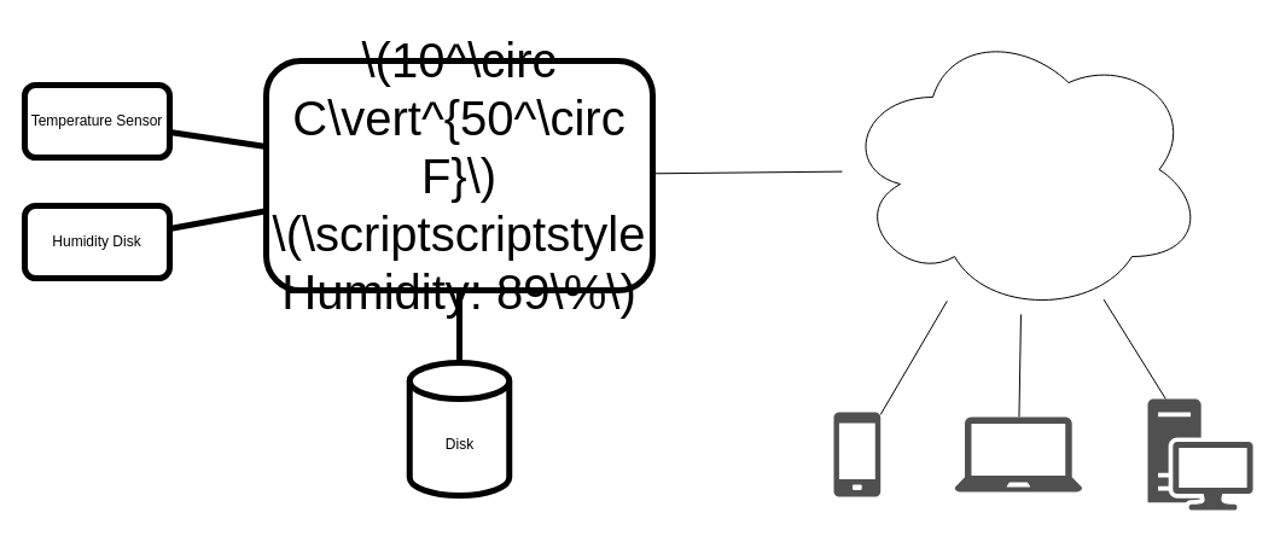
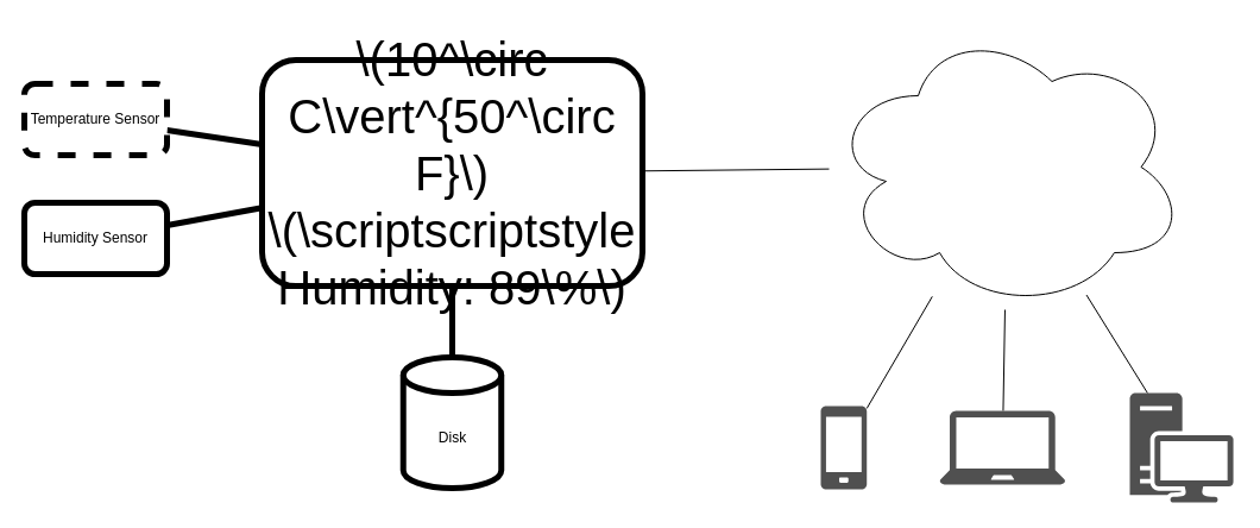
  <mxCell id="0" />
  <mxCell id="1" parent="0" />
  <mxCell id="2" style="rounded=0;orthogonalLoop=1;jettySize=auto;html=1;endArrow=none;endFill=0;strokeColor=light-dark(#000000,#383838);strokeWidth=5;" edge="1" parent="1" source="3" target="7"><mxGeometry relative="1" as="geometry" /></mxCell>
- <mxCell id="3" value="Temperature Sensor" style="rounded=1;whiteSpace=wrap;html=1;strokeColor=light-dark(#000000,#383838);strokeWidth=5;" vertex="1" parent="1"><mxGeometry x="20" y="70" width="120" height="60" as="geometry" /></mxCell>
+ <mxCell id="3" value="Temperature Sensor" style="rounded=1;whiteSpace=wrap;html=1;strokeColor=light-dark(#000000,#383838);strokeWidth=5;dashed=1;" vertex="1" parent="1"><mxGeometry x="20" y="70" width="120" height="60" as="geometry" /></mxCell>
  <mxCell id="4" style="rounded=0;orthogonalLoop=1;jettySize=auto;html=1;endArrow=none;endFill=0;strokeColor=light-dark(#000000,#383838);strokeWidth=5;" edge="1" parent="1" source="5" target="7"><mxGeometry relative="1" as="geometry" /></mxCell>
- <mxCell id="5" value="Humidity Disk" style="rounded=1;whiteSpace=wrap;html=1;strokeColor=light-dark(#000000,#383838);strokeWidth=5;" vertex="1" parent="1"><mxGeometry x="20" y="170" width="120" height="60" as="geometry" /></mxCell>
+ <mxCell id="5" value="Humidity Sensor" style="rounded=1;whiteSpace=wrap;html=1;strokeColor=light-dark(#000000,#383838);strokeWidth=5;" vertex="1" parent="1"><mxGeometry x="20" y="170" width="120" height="60" as="geometry" /></mxCell>
  <mxCell id="6" style="rounded=0;orthogonalLoop=1;jettySize=auto;html=1;endArrow=none;endFill=0;" edge="1" parent="1" source="7" target="10"><mxGeometry relative="1" as="geometry" /></mxCell>
  <mxCell id="7" value="\(10^\circ C\vert^{50^\circ F}\)&lt;div&gt;\(\scriptscriptstyle Humidity: 89\%\)&lt;/div&gt;" style="rounded=1;whiteSpace=wrap;html=1;fontSize=40;strokeColor=light-dark(#000000,#383838);strokeWidth=5;" vertex="1" parent="1"><mxGeometry x="220" y="50" width="320" height="190" as="geometry" /></mxCell>
  <mxCell id="8" style="rounded=0;orthogonalLoop=1;jettySize=auto;html=1;endArrow=none;endFill=0;strokeColor=light-dark(#000000,#383838);strokeWidth=5;" edge="1" parent="1" source="9" target="7"><mxGeometry relative="1" as="geometry" /></mxCell>
  <mxCell id="9" value="Disk" style="shape=cylinder3;whiteSpace=wrap;html=1;boundedLbl=1;backgroundOutline=1;size=15;strokeColor=light-dark(#000000,#383838);strokeWidth=5;" vertex="1" parent="1"><mxGeometry x="338.75" y="300" width="82.5" height="110" as="geometry" /></mxCell>
  <mxCell id="10" value="" style="ellipse;shape=cloud;whiteSpace=wrap;html=1;" vertex="1" parent="1"><mxGeometry x="697" y="20" width="300" height="240" as="geometry" /></mxCell>
  <mxCell id="11" style="rounded=0;orthogonalLoop=1;jettySize=auto;html=1;endArrow=none;endFill=0;" edge="1" parent="1" source="12" target="10"><mxGeometry relative="1" as="geometry" /></mxCell>
  <mxCell id="12" value="" style="sketch=0;pointerEvents=1;shadow=0;dashed=0;html=1;strokeColor=none;fillColor=#505050;labelPosition=center;verticalLabelPosition=bottom;verticalAlign=top;outlineConnect=0;align=center;shape=mxgraph.office.devices.cell_phone_generic;" vertex="1" parent="1"><mxGeometry x="690" y="341" width="38.72" height="70" as="geometry" /></mxCell>
  <mxCell id="13" style="rounded=0;orthogonalLoop=1;jettySize=auto;html=1;endArrow=none;endFill=0;" edge="1" parent="1" source="14" target="10"><mxGeometry relative="1" as="geometry" /></mxCell>
  <mxCell id="14" value="" style="sketch=0;pointerEvents=1;shadow=0;dashed=0;html=1;strokeColor=none;fillColor=#505050;labelPosition=center;verticalLabelPosition=bottom;verticalAlign=top;outlineConnect=0;align=center;shape=mxgraph.office.devices.laptop;" vertex="1" parent="1"><mxGeometry x="790" y="345" width="105.76" height="62" as="geometry" /></mxCell>
  <mxCell id="15" style="rounded=0;orthogonalLoop=1;jettySize=auto;html=1;endArrow=none;endFill=0;" edge="1" parent="1" source="16" target="10"><mxGeometry relative="1" as="geometry" /></mxCell>
  <mxCell id="16" value="" style="sketch=0;pointerEvents=1;shadow=0;dashed=0;html=1;strokeColor=none;fillColor=#505050;labelPosition=center;verticalLabelPosition=bottom;verticalAlign=top;outlineConnect=0;align=center;shape=mxgraph.office.devices.workstation;" vertex="1" parent="1"><mxGeometry x="950" y="330" width="87.07" height="92" as="geometry" /></mxCell>
